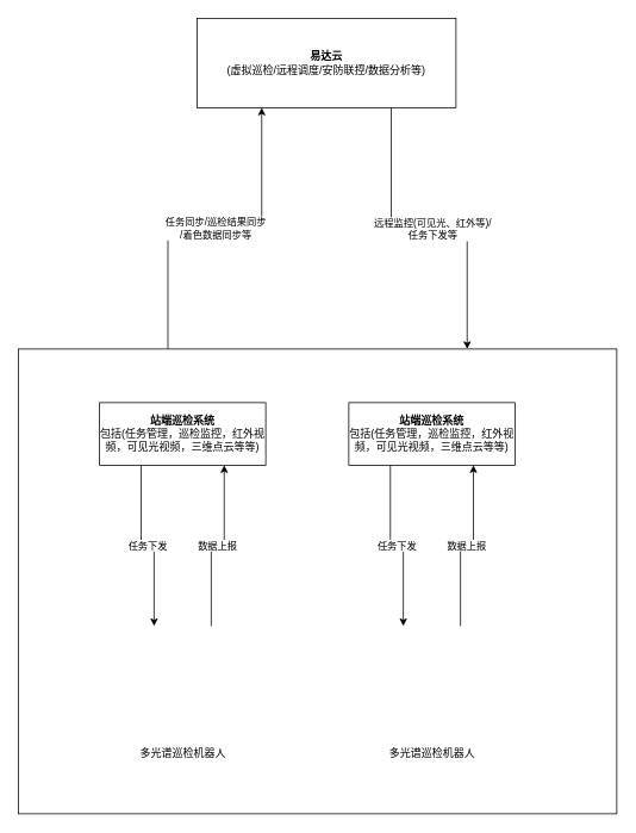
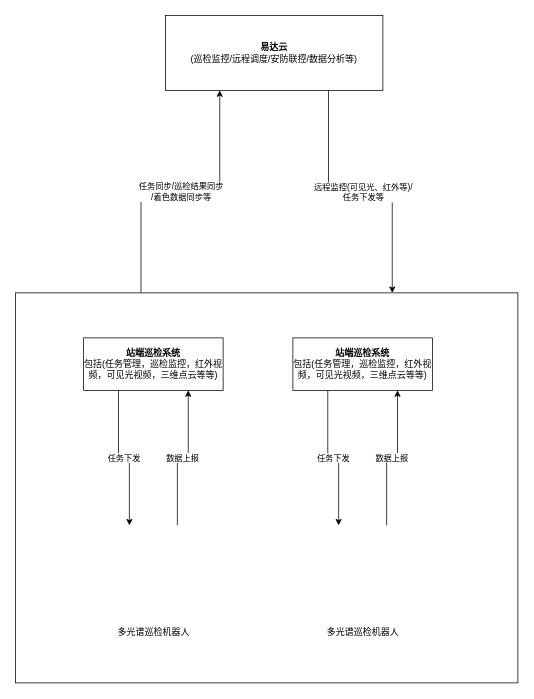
  <mxCell id="0" />
  <mxCell id="1" parent="0" />
  <mxCell id="2" value="任务同步/巡检结果同步&lt;br&gt;/着色数据同步等" style="edgeStyle=orthogonalEdgeStyle;rounded=0;orthogonalLoop=1;jettySize=auto;html=1;exitX=0.25;exitY=0;exitDx=0;exitDy=0;entryX=0.25;entryY=1;entryDx=0;entryDy=0;" edge="1" parent="1" source="3" target="14"><mxGeometry relative="1" as="geometry" /></mxCell>
  <mxCell id="3" value="" style="rounded=0;whiteSpace=wrap;html=1;" vertex="1" parent="1"><mxGeometry x="20" y="390" width="670" height="520" as="geometry" /></mxCell>
  <mxCell id="4" value="数据上报" style="edgeStyle=orthogonalEdgeStyle;rounded=0;orthogonalLoop=1;jettySize=auto;html=1;exitX=0.75;exitY=0;exitDx=0;exitDy=0;entryX=0.75;entryY=1;entryDx=0;entryDy=0;" edge="1" parent="1" source="5" target="7"><mxGeometry relative="1" as="geometry" /></mxCell>
  <mxCell id="5" value="多光谱巡检机器人" style="shape=image;html=1;verticalAlign=top;verticalLabelPosition=bottom;labelBackgroundColor=#ffffff;imageAspect=0;aspect=fixed;image=https://cdn2.iconfinder.com/data/icons/walle/128/basket_empty.png" vertex="1" parent="1"><mxGeometry x="140" y="700" width="128" height="128" as="geometry" /></mxCell>
  <mxCell id="6" value="任务下发" style="edgeStyle=orthogonalEdgeStyle;rounded=0;orthogonalLoop=1;jettySize=auto;html=1;exitX=0.25;exitY=1;exitDx=0;exitDy=0;entryX=0.25;entryY=0;entryDx=0;entryDy=0;" edge="1" parent="1" source="7" target="5"><mxGeometry relative="1" as="geometry" /></mxCell>
  <mxCell id="7" value="&lt;b&gt;站端巡检系统&lt;/b&gt;&lt;br&gt;包括(任务管理，巡检监控，红外视频，可见光视频，三维点云等等)" style="rounded=0;whiteSpace=wrap;html=1;" vertex="1" parent="1"><mxGeometry x="111" y="450" width="186" height="70" as="geometry" /></mxCell>
  <mxCell id="8" value="数据上报" style="edgeStyle=orthogonalEdgeStyle;rounded=0;orthogonalLoop=1;jettySize=auto;html=1;exitX=0.75;exitY=0;exitDx=0;exitDy=0;entryX=0.75;entryY=1;entryDx=0;entryDy=0;" edge="1" parent="1" source="9" target="11"><mxGeometry relative="1" as="geometry" /></mxCell>
  <mxCell id="9" value="多光谱巡检机器人" style="shape=image;html=1;verticalAlign=top;verticalLabelPosition=bottom;labelBackgroundColor=#ffffff;imageAspect=0;aspect=fixed;image=https://cdn2.iconfinder.com/data/icons/walle/128/basket_empty.png" vertex="1" parent="1"><mxGeometry x="419" y="700" width="128" height="128" as="geometry" /></mxCell>
  <mxCell id="10" value="任务下发" style="edgeStyle=orthogonalEdgeStyle;rounded=0;orthogonalLoop=1;jettySize=auto;html=1;exitX=0.25;exitY=1;exitDx=0;exitDy=0;entryX=0.25;entryY=0;entryDx=0;entryDy=0;" edge="1" parent="1" source="11" target="9"><mxGeometry relative="1" as="geometry" /></mxCell>
  <mxCell id="11" value="&lt;b&gt;站端巡检系统&lt;/b&gt;&lt;br&gt;包括(任务管理，巡检监控，红外视频，可见光视频，三维点云等等)" style="rounded=0;whiteSpace=wrap;html=1;" vertex="1" parent="1"><mxGeometry x="390" y="450" width="186" height="70" as="geometry" /></mxCell>
  <mxCell id="12" style="edgeStyle=orthogonalEdgeStyle;rounded=0;orthogonalLoop=1;jettySize=auto;html=1;exitX=0.75;exitY=1;exitDx=0;exitDy=0;entryX=0.75;entryY=0;entryDx=0;entryDy=0;" edge="1" parent="1" source="14" target="3"><mxGeometry relative="1" as="geometry" /></mxCell>
  <mxCell id="13" value="远程监控(可见光、红外等)/&lt;br&gt;任务下发等" style="edgeLabel;html=1;align=center;verticalAlign=middle;resizable=0;points=[];" vertex="1" connectable="0" parent="12"><mxGeometry x="0.019" relative="1" as="geometry"><mxPoint as="offset" /></mxGeometry></mxCell>
- <mxCell id="14" value="&lt;b&gt;易达云&lt;/b&gt;&lt;br&gt;(虚拟巡检/远程调度/安防联控/数据分析等)" style="rounded=0;whiteSpace=wrap;html=1;" vertex="1" parent="1"><mxGeometry x="220" y="20" width="290" height="100" as="geometry" /></mxCell>
+ <mxCell id="14" value="&lt;b&gt;易达云&lt;/b&gt;&lt;br&gt;(巡检监控/远程调度/安防联控/数据分析等)" style="rounded=0;whiteSpace=wrap;html=1;" vertex="1" parent="1"><mxGeometry x="220" y="20" width="290" height="100" as="geometry" /></mxCell>
